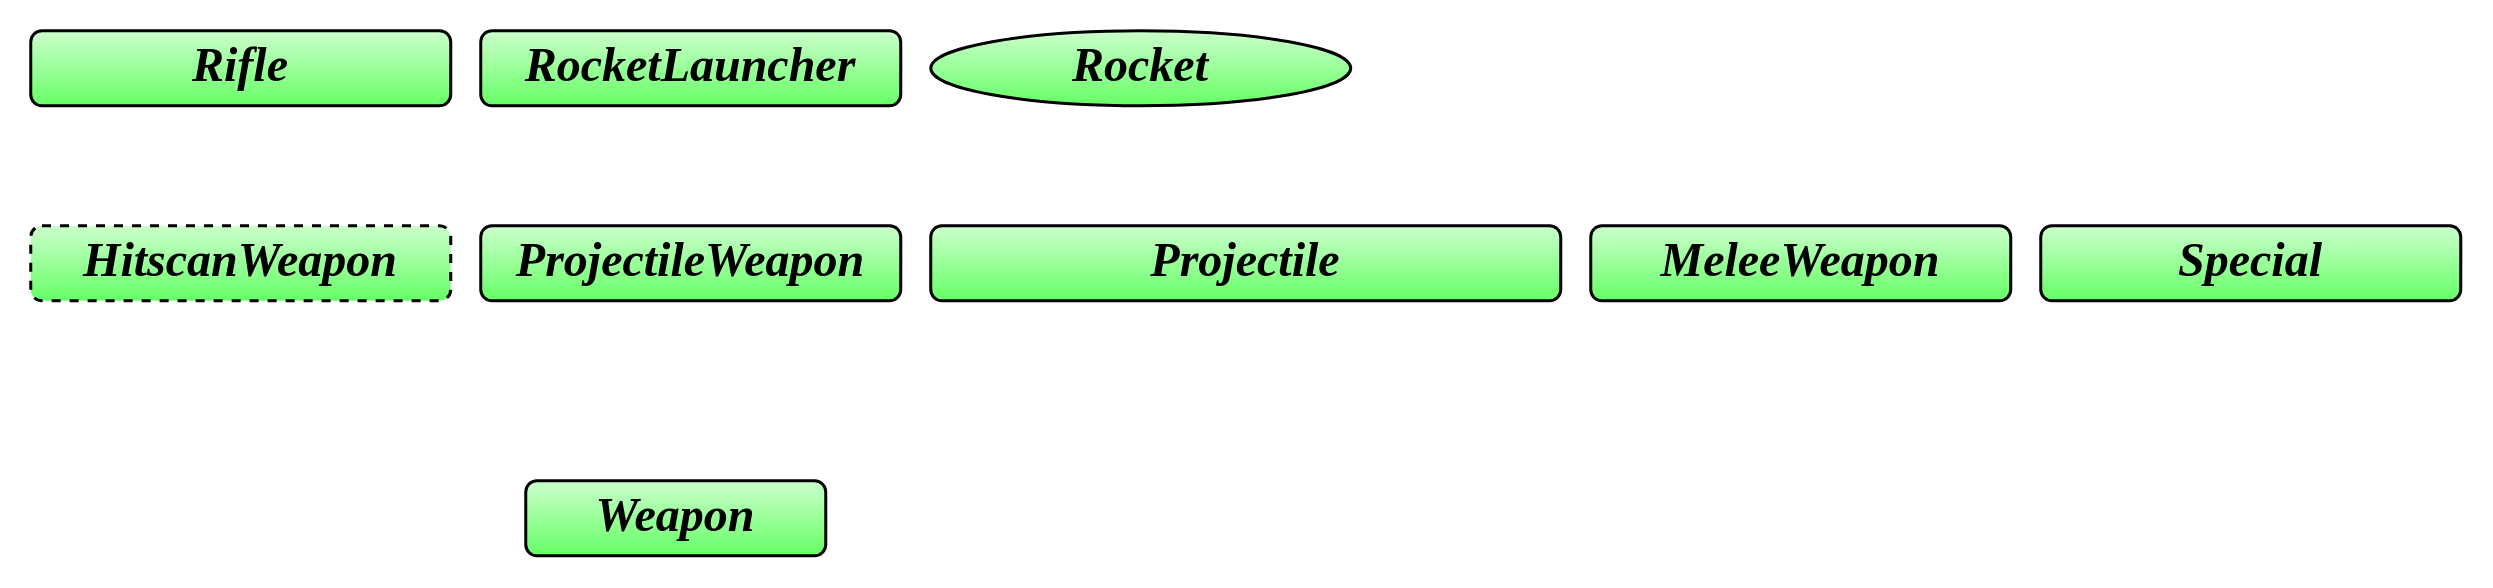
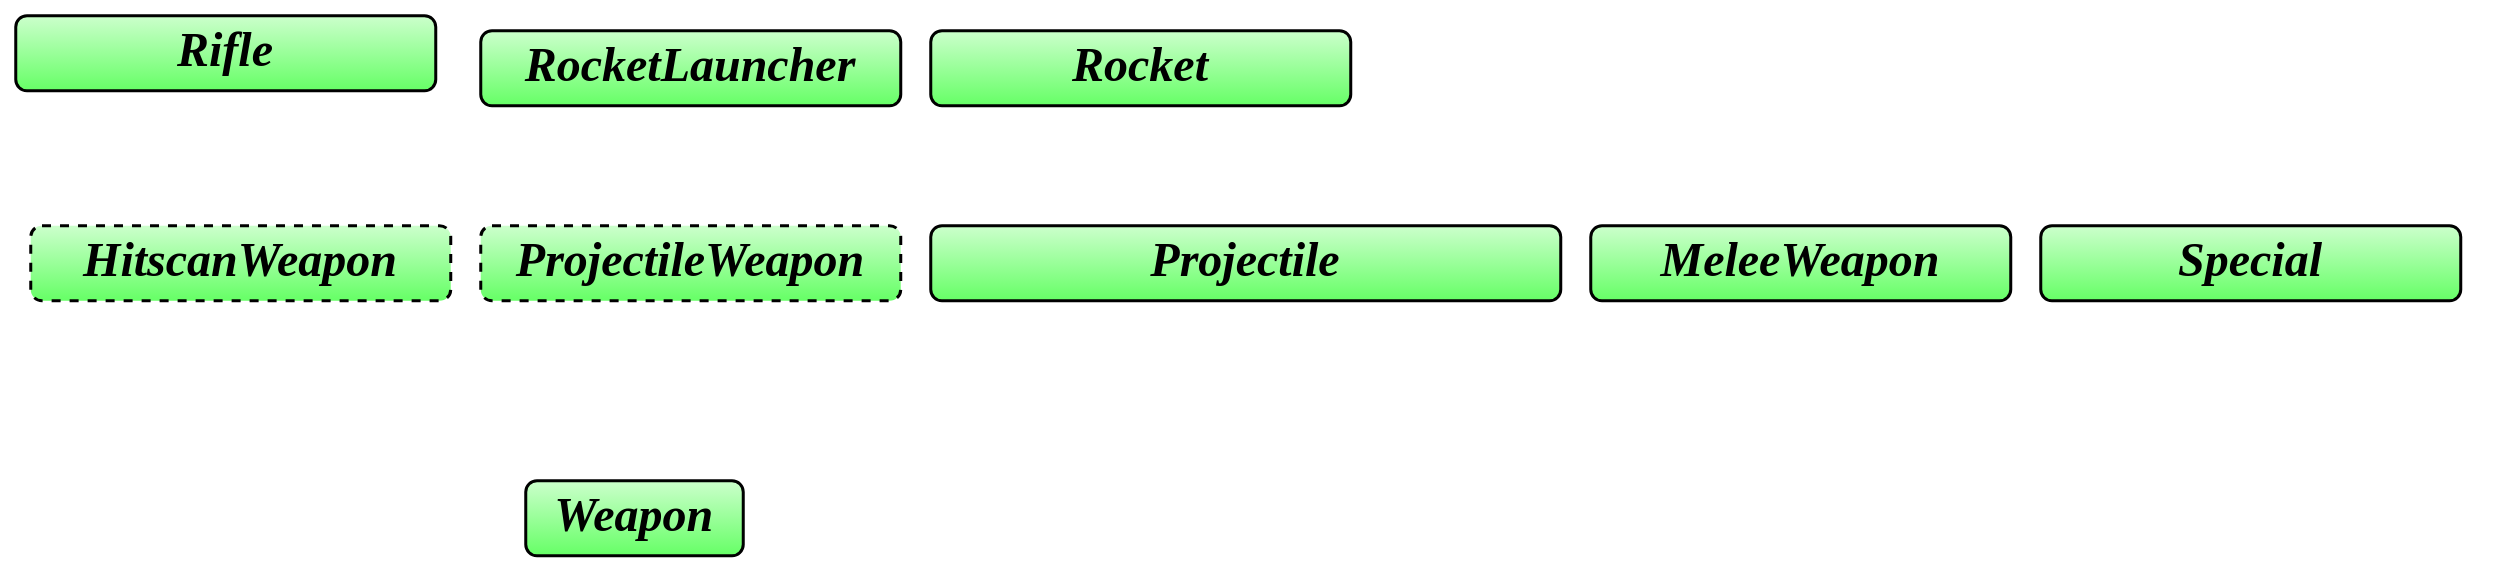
  <mxCell id="0" />
  <mxCell id="1" parent="0" />
- <mxCell id="2" value="&lt;h2 style=&quot;line-height: 100%;&quot;&gt;&lt;font face=&quot;Barlow&quot; style=&quot;font-size: 32px;&quot; data-font-src=&quot;https://fonts.googleapis.com/css?family=Barlow&quot;&gt;&lt;i style=&quot;&quot;&gt;Weapon&lt;/i&gt;&lt;/font&gt;&lt;/h2&gt;" style="rounded=1;whiteSpace=wrap;html=1;gradientColor=#66FF66;fillColor=#CCFFCC;strokeWidth=2;perimeterSpacing=0;shadow=0;" parent="1" vertex="1"><mxGeometry x="350" y="320" width="200" height="50" as="geometry" /></mxCell>
- <mxCell id="3" value="&lt;h2 style=&quot;line-height: 100%;&quot;&gt;&lt;font face=&quot;Barlow&quot; style=&quot;font-size: 32px;&quot; data-font-src=&quot;https://fonts.googleapis.com/css?family=Barlow&quot;&gt;&lt;i style=&quot;&quot;&gt;ProjectileWeapon&lt;/i&gt;&lt;/font&gt;&lt;/h2&gt;" style="rounded=1;whiteSpace=wrap;html=1;gradientColor=#66FF66;fillColor=#CCFFCC;strokeWidth=2;perimeterSpacing=0;shadow=0;" parent="1" vertex="1"><mxGeometry x="320" y="150" width="280" height="50" as="geometry" /></mxCell>
+ <mxCell id="2" value="&lt;h2 style=&quot;line-height: 100%;&quot;&gt;&lt;font face=&quot;Barlow&quot; style=&quot;font-size: 32px;&quot; data-font-src=&quot;https://fonts.googleapis.com/css?family=Barlow&quot;&gt;&lt;i style=&quot;&quot;&gt;Weapon&lt;/i&gt;&lt;/font&gt;&lt;/h2&gt;" style="rounded=1;whiteSpace=wrap;html=1;gradientColor=#66FF66;fillColor=#CCFFCC;strokeWidth=2;perimeterSpacing=0;shadow=0;" parent="1" vertex="1"><mxGeometry x="350" y="320" width="145" height="50" as="geometry" /></mxCell>
+ <mxCell id="3" value="&lt;h2 style=&quot;line-height: 100%;&quot;&gt;&lt;font face=&quot;Barlow&quot; style=&quot;font-size: 32px;&quot; data-font-src=&quot;https://fonts.googleapis.com/css?family=Barlow&quot;&gt;&lt;i style=&quot;&quot;&gt;ProjectileWeapon&lt;/i&gt;&lt;/font&gt;&lt;/h2&gt;" style="rounded=1;whiteSpace=wrap;html=1;gradientColor=#66FF66;fillColor=#CCFFCC;strokeWidth=2;perimeterSpacing=0;shadow=0;dashed=1;" parent="1" vertex="1"><mxGeometry x="320" y="150" width="280" height="50" as="geometry" /></mxCell>
  <mxCell id="4" value="&lt;h2 style=&quot;line-height: 100%;&quot;&gt;&lt;font face=&quot;Barlow&quot; style=&quot;font-size: 32px;&quot; data-font-src=&quot;https://fonts.googleapis.com/css?family=Barlow&quot;&gt;&lt;i style=&quot;&quot;&gt;HitscanWeapon&lt;/i&gt;&lt;/font&gt;&lt;/h2&gt;" style="rounded=1;whiteSpace=wrap;html=1;gradientColor=#66FF66;fillColor=#CCFFCC;strokeWidth=2;perimeterSpacing=0;shadow=0;dashed=1;" parent="1" vertex="1"><mxGeometry y="150" width="280" height="50" as="geometry" x="20" /></mxCell>
  <mxCell id="5" value="&lt;h2 style=&quot;line-height: 100%;&quot;&gt;&lt;font face=&quot;Barlow&quot; style=&quot;font-size: 32px;&quot; data-font-src=&quot;https://fonts.googleapis.com/css?family=Barlow&quot;&gt;&lt;i style=&quot;&quot;&gt;MeleeWeapon&lt;/i&gt;&lt;/font&gt;&lt;/h2&gt;" style="rounded=1;whiteSpace=wrap;html=1;gradientColor=#66FF66;fillColor=#CCFFCC;strokeWidth=2;perimeterSpacing=0;shadow=0;" parent="1" vertex="1"><mxGeometry x="1060" y="150" width="280" height="50" as="geometry" /></mxCell>
- <mxCell id="6" value="&lt;h2 style=&quot;line-height: 100%;&quot;&gt;&lt;font face=&quot;Barlow&quot; style=&quot;font-size: 32px;&quot; data-font-src=&quot;https://fonts.googleapis.com/css?family=Barlow&quot;&gt;&lt;i style=&quot;&quot;&gt;Rifle&lt;/i&gt;&lt;/font&gt;&lt;/h2&gt;" style="rounded=1;whiteSpace=wrap;html=1;gradientColor=#66FF66;fillColor=#CCFFCC;strokeWidth=2;perimeterSpacing=0;shadow=0;" parent="1" vertex="1"><mxGeometry y="20" width="280" height="50" as="geometry" x="20" /></mxCell>
+ <mxCell id="6" value="&lt;h2 style=&quot;line-height: 100%;&quot;&gt;&lt;font face=&quot;Barlow&quot; style=&quot;font-size: 32px;&quot; data-font-src=&quot;https://fonts.googleapis.com/css?family=Barlow&quot;&gt;&lt;i style=&quot;&quot;&gt;Rifle&lt;/i&gt;&lt;/font&gt;&lt;/h2&gt;" style="rounded=1;whiteSpace=wrap;html=1;gradientColor=#66FF66;fillColor=#CCFFCC;strokeWidth=2;perimeterSpacing=0;shadow=0;" parent="1" vertex="1"><mxGeometry x="10" y="10" width="280" height="50" as="geometry" /></mxCell>
  <mxCell id="7" value="&lt;h2 style=&quot;line-height: 100%;&quot;&gt;&lt;font face=&quot;Barlow&quot; style=&quot;font-size: 32px;&quot; data-font-src=&quot;https://fonts.googleapis.com/css?family=Barlow&quot;&gt;&lt;i style=&quot;&quot;&gt;RocketLauncher&lt;/i&gt;&lt;/font&gt;&lt;/h2&gt;" style="rounded=1;whiteSpace=wrap;html=1;gradientColor=#66FF66;fillColor=#CCFFCC;strokeWidth=2;perimeterSpacing=0;shadow=0;" parent="1" vertex="1"><mxGeometry x="320" y="20" width="280" height="50" as="geometry" /></mxCell>
- <mxCell id="8" value="&lt;h2 style=&quot;line-height: 100%;&quot;&gt;&lt;font face=&quot;Barlow&quot; style=&quot;font-size: 32px;&quot; data-font-src=&quot;https://fonts.googleapis.com/css?family=Barlow&quot;&gt;&lt;i style=&quot;&quot;&gt;Rocket&lt;/i&gt;&lt;/font&gt;&lt;/h2&gt;" style="ellipse;whiteSpace=wrap;html=1;gradientColor=#66FF66;fillColor=#CCFFCC;strokeWidth=2;perimeterSpacing=0;shadow=0;" parent="1" vertex="1"><mxGeometry x="620" y="20" width="280" height="50" as="geometry" /></mxCell>
+ <mxCell id="8" value="&lt;h2 style=&quot;line-height: 100%;&quot;&gt;&lt;font face=&quot;Barlow&quot; style=&quot;font-size: 32px;&quot; data-font-src=&quot;https://fonts.googleapis.com/css?family=Barlow&quot;&gt;&lt;i style=&quot;&quot;&gt;Rocket&lt;/i&gt;&lt;/font&gt;&lt;/h2&gt;" style="rounded=1;whiteSpace=wrap;html=1;gradientColor=#66FF66;fillColor=#CCFFCC;strokeWidth=2;perimeterSpacing=0;shadow=0;" parent="1" vertex="1"><mxGeometry x="620" y="20" width="280" height="50" as="geometry" /></mxCell>
  <mxCell id="9" value="&lt;h2 style=&quot;line-height: 100%;&quot;&gt;&lt;font face=&quot;Barlow&quot; style=&quot;font-size: 32px;&quot; data-font-src=&quot;https://fonts.googleapis.com/css?family=Barlow&quot;&gt;&lt;i style=&quot;&quot;&gt;Projectile&lt;/i&gt;&lt;/font&gt;&lt;/h2&gt;" style="rounded=1;whiteSpace=wrap;html=1;gradientColor=#66FF66;fillColor=#CCFFCC;strokeWidth=2;perimeterSpacing=0;shadow=0;" parent="1" vertex="1"><mxGeometry x="620" y="150" width="420" height="50" as="geometry" /></mxCell>
  <mxCell id="10" value="&lt;h2 style=&quot;line-height: 100%;&quot;&gt;&lt;font face=&quot;Barlow&quot; style=&quot;font-size: 32px;&quot; data-font-src=&quot;https://fonts.googleapis.com/css?family=Barlow&quot;&gt;&lt;i style=&quot;&quot;&gt;Special&lt;/i&gt;&lt;/font&gt;&lt;/h2&gt;" style="rounded=1;whiteSpace=wrap;html=1;gradientColor=#66FF66;fillColor=#CCFFCC;strokeWidth=2;perimeterSpacing=0;shadow=0;" parent="1" vertex="1"><mxGeometry x="1360" y="150" width="280" height="50" as="geometry" /></mxCell>
